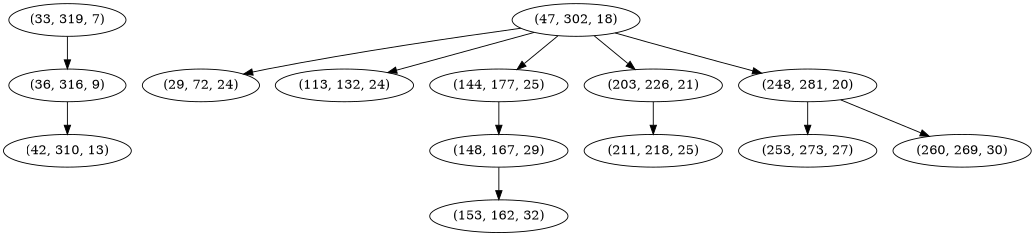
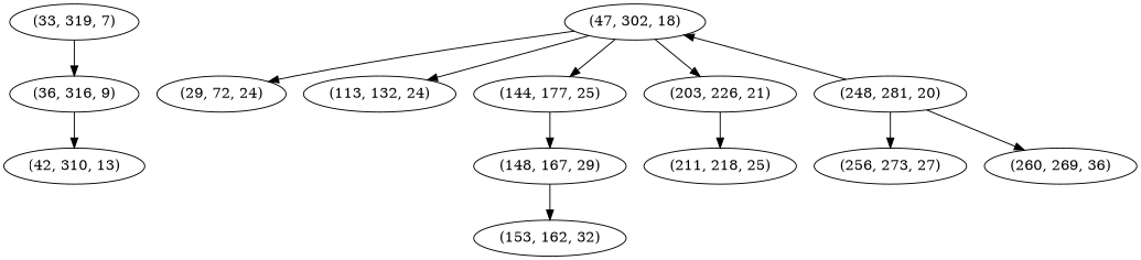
  digraph {
    "(33, 319, 7)"
    "(36, 316, 9)"
    "(42, 310, 13)"
    n4 [label="(29, 72, 24)"]
    "(47, 302, 18)"
    "(113, 132, 24)"
    n7 [label="(144, 177, 25)"]
    "(203, 226, 21)"
    "(248, 281, 20)"
    "(148, 167, 29)"
    "(211, 218, 25)"
-   "(256, 273, 27)" [label="(253, 273, 27)"]
-   "(260, 269, 30)"
+   "(256, 273, 27)"
+   "(260, 269, 30)" [label="(260, 269, 36)"]
    "(153, 162, 32)"
    "(33, 319, 7)" -> "(36, 316, 9)"
    "(36, 316, 9)" -> "(42, 310, 13)"
    "(47, 302, 18)" -> n4
    "(47, 302, 18)" -> "(113, 132, 24)"
    "(47, 302, 18)" -> n7
    "(47, 302, 18)" -> "(203, 226, 21)"
-   "(47, 302, 18)" -> "(248, 281, 20)"
+   "(248, 281, 20)" -> "(47, 302, 18)"
    n7 -> "(148, 167, 29)"
    "(203, 226, 21)" -> "(211, 218, 25)"
    "(248, 281, 20)" -> "(256, 273, 27)"
    "(248, 281, 20)" -> "(260, 269, 30)"
    "(148, 167, 29)" -> "(153, 162, 32)"
  }
